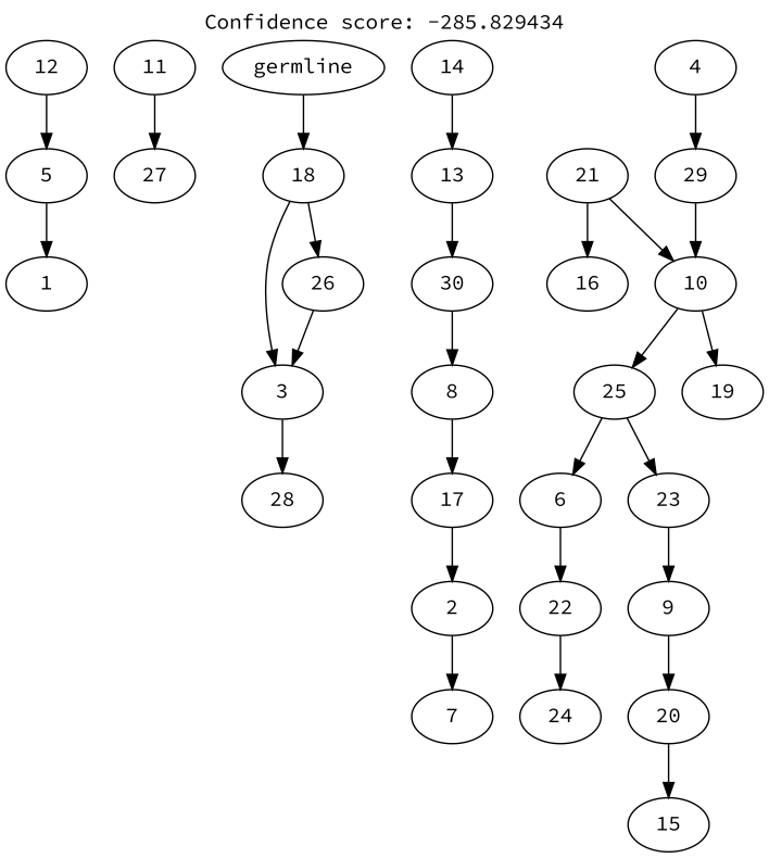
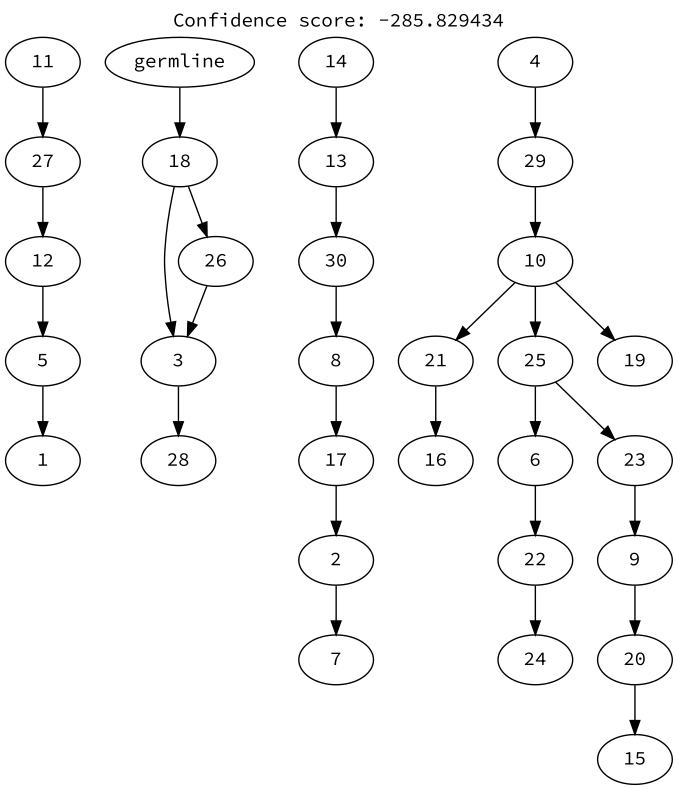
  digraph {
    fontname="Source Code Pro"
    label="Confidence score: -285.829434"
    labelloc=t
    node [fontname="Source Code Pro"]
    edge [fontname="Source Code Pro"]
    n1 [label=5]
    n2 [label=1]
    n3 [label=12]
    n4 [label=27]
    n5 [label=11]
    n6 [label=28]
    n7 [label=3]
    n8 [label=26]
    n9 [label=2]
    n10 [label=7]
    n11 [label=17]
    n12 [label=8]
    n13 [label=30]
    n14 [label=13]
    n15 [label=14]
    n16 [label=16]
    n17 [label=21]
    n18 [label=22]
    n19 [label=24]
    n20 [label=6]
    n21 [label=25]
    n22 [label=23]
    n23 [label=20]
    n24 [label=15]
    n25 [label=9]
    n26 [label=19]
    n27 [label=10]
    n28 [label=29]
    n29 [label=4]
    n30 [label=18]
    n31 [label=germline]
    n1 -> n2
    n3 -> n1
+   n4 -> n3
    n5 -> n4
    n7 -> n6
    n8 -> n7
    n9 -> n10
    n11 -> n9
    n12 -> n11
    n13 -> n12
    n14 -> n13
    n15 -> n14
    n17 -> n16
    n18 -> n19
    n20 -> n18
    n21 -> n20
    n21 -> n22
    n22 -> n25
    n23 -> n24
    n25 -> n23
-   n17 -> n27
+   n27 -> n17
    n27 -> n21
    n27 -> n26
    n28 -> n27
    n29 -> n28
    n30 -> n7
    n30 -> n8
    n31 -> n30
  }
